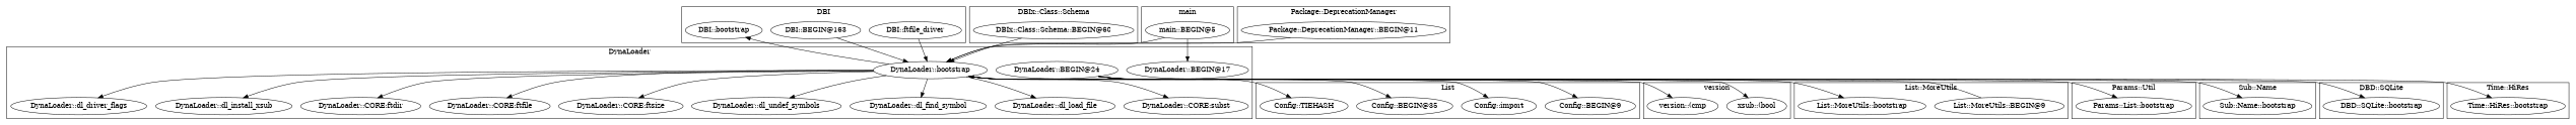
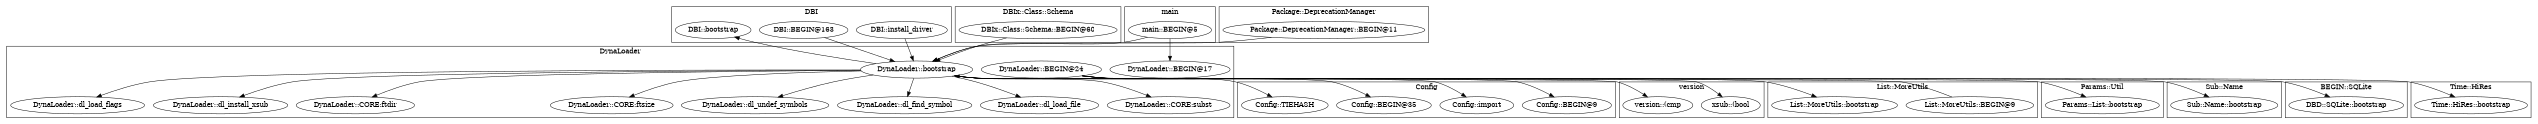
  digraph {
-   "DynaLoader::CORE:ftfile"
    "DynaLoader::BEGIN@17"
    "DynaLoader::CORE:ftsize"
    "DynaLoader::BEGIN@24"
    "DynaLoader::dl_undef_symbols"
    "DynaLoader::dl_find_symbol"
    "DynaLoader::dl_load_file"
    "DynaLoader::CORE:subst"
-   "DynaLoader::dl_load_flags" [label="DynaLoader::dl_driver_flags"]
+   "DynaLoader::dl_load_flags"
    "DynaLoader::dl_install_xsub"
    "DynaLoader::CORE:ftdir"
    "DynaLoader::bootstrap"
    "Config::BEGIN@35"
    "Config::TIEHASH"
    "Config::BEGIN@9"
    "Config::import"
    "List::MoreUtils::BEGIN@9"
    "List::MoreUtils::bootstrap"
-   "DBI::install_driver" [label="DBI::ftfile_driver"]
+   "DBI::install_driver"
    "DBI::BEGIN@163"
    "DBI::bootstrap"
    n22 [label="Params::List::bootstrap"]
    n23 [label="xsub::(bool"]
    "version::(cmp"
    n25 [label="DBIx::Class::Schema::BEGIN@60"]
    "Sub::Name::bootstrap"
    "main::BEGIN@5"
    "Package::DeprecationManager::BEGIN@11"
    "DBD::SQLite::bootstrap"
    "Time::HiRes::bootstrap"
    subgraph cluster_1 {
      label=DynaLoader
-     "DynaLoader::CORE:ftfile"
      "DynaLoader::BEGIN@17"
      "DynaLoader::CORE:ftsize"
      "DynaLoader::BEGIN@24"
      "DynaLoader::dl_undef_symbols"
      "DynaLoader::dl_find_symbol"
      "DynaLoader::dl_load_file"
      "DynaLoader::CORE:subst"
      "DynaLoader::dl_load_flags"
      "DynaLoader::dl_install_xsub"
      "DynaLoader::CORE:ftdir"
      "DynaLoader::bootstrap"
    }
    subgraph cluster_2 {
-     label=List
+     label=Config
      "Config::BEGIN@35"
      "Config::TIEHASH"
      "Config::BEGIN@9"
      "Config::import"
    }
    subgraph cluster_3 {
      label="List::MoreUtils"
      "List::MoreUtils::BEGIN@9"
      "List::MoreUtils::bootstrap"
    }
    subgraph cluster_4 {
      label=DBI
      "DBI::install_driver"
      "DBI::BEGIN@163"
      "DBI::bootstrap"
    }
    subgraph cluster_5 {
      label="Params::Util"
      n22
    }
    subgraph cluster_6 {
      label=version
      n23
      "version::(cmp"
    }
    subgraph cluster_7 {
      label="DBIx::Class::Schema"
      n25
    }
    subgraph cluster_8 {
      label="Sub::Name"
      "Sub::Name::bootstrap"
    }
    subgraph cluster_9 {
      label=main
      "main::BEGIN@5"
    }
    subgraph cluster_10 {
      label="Package::DeprecationManager"
      "Package::DeprecationManager::BEGIN@11"
    }
    subgraph cluster_11 {
-     label="DBD::SQLite"
+     label="BEGIN::SQLite"
      "DBD::SQLite::bootstrap"
    }
    subgraph cluster_12 {
      label="Time::HiRes"
      "Time::HiRes::bootstrap"
    }
    "DynaLoader::BEGIN@24" -> "Config::BEGIN@35"
    "DynaLoader::BEGIN@24" -> "Config::TIEHASH"
    "DynaLoader::BEGIN@24" -> "Config::BEGIN@9"
    "DynaLoader::BEGIN@24" -> "Config::import"
    "DynaLoader::BEGIN@24" -> n23
    "DynaLoader::BEGIN@24" -> "version::(cmp"
-   "DynaLoader::bootstrap" -> "DynaLoader::CORE:ftfile"
    "DynaLoader::bootstrap" -> "DynaLoader::CORE:ftsize"
    "DynaLoader::bootstrap" -> "DynaLoader::dl_undef_symbols"
    "DynaLoader::bootstrap" -> "DynaLoader::dl_find_symbol"
    "DynaLoader::bootstrap" -> "DynaLoader::dl_load_file"
    "DynaLoader::bootstrap" -> "DynaLoader::CORE:subst"
    "DynaLoader::bootstrap" -> "DynaLoader::dl_load_flags"
    "DynaLoader::bootstrap" -> "DynaLoader::dl_install_xsub"
    "DynaLoader::bootstrap" -> "DynaLoader::CORE:ftdir"
    "DynaLoader::bootstrap" -> "List::MoreUtils::bootstrap"
    "DynaLoader::bootstrap" -> "DBI::bootstrap"
    "DynaLoader::bootstrap" -> n22
    "DynaLoader::bootstrap" -> "Sub::Name::bootstrap"
    "DynaLoader::bootstrap" -> "DBD::SQLite::bootstrap"
    "DynaLoader::bootstrap" -> "Time::HiRes::bootstrap"
    "List::MoreUtils::BEGIN@9" -> "DynaLoader::bootstrap"
    "DBI::install_driver" -> "DynaLoader::bootstrap"
    "DBI::BEGIN@163" -> "DynaLoader::bootstrap"
    n25 -> "DynaLoader::bootstrap"
    "main::BEGIN@5" -> "DynaLoader::BEGIN@17"
    "main::BEGIN@5" -> "DynaLoader::bootstrap"
    "Package::DeprecationManager::BEGIN@11" -> "DynaLoader::bootstrap"
  }
